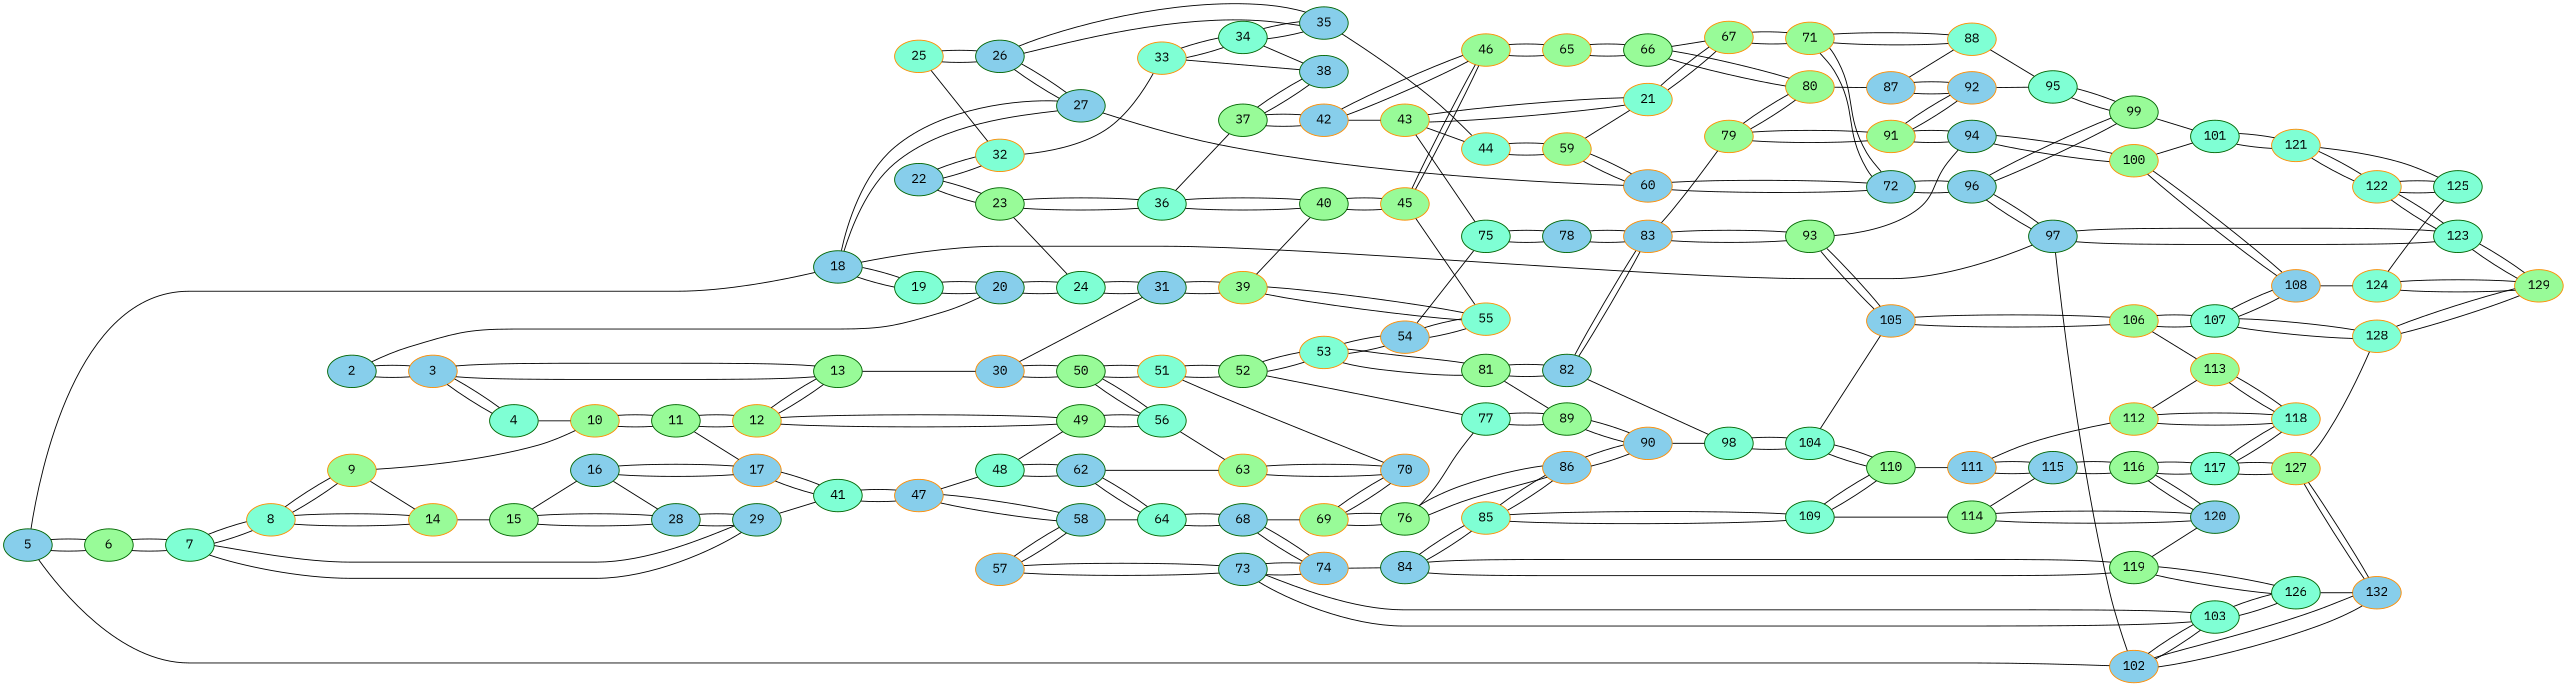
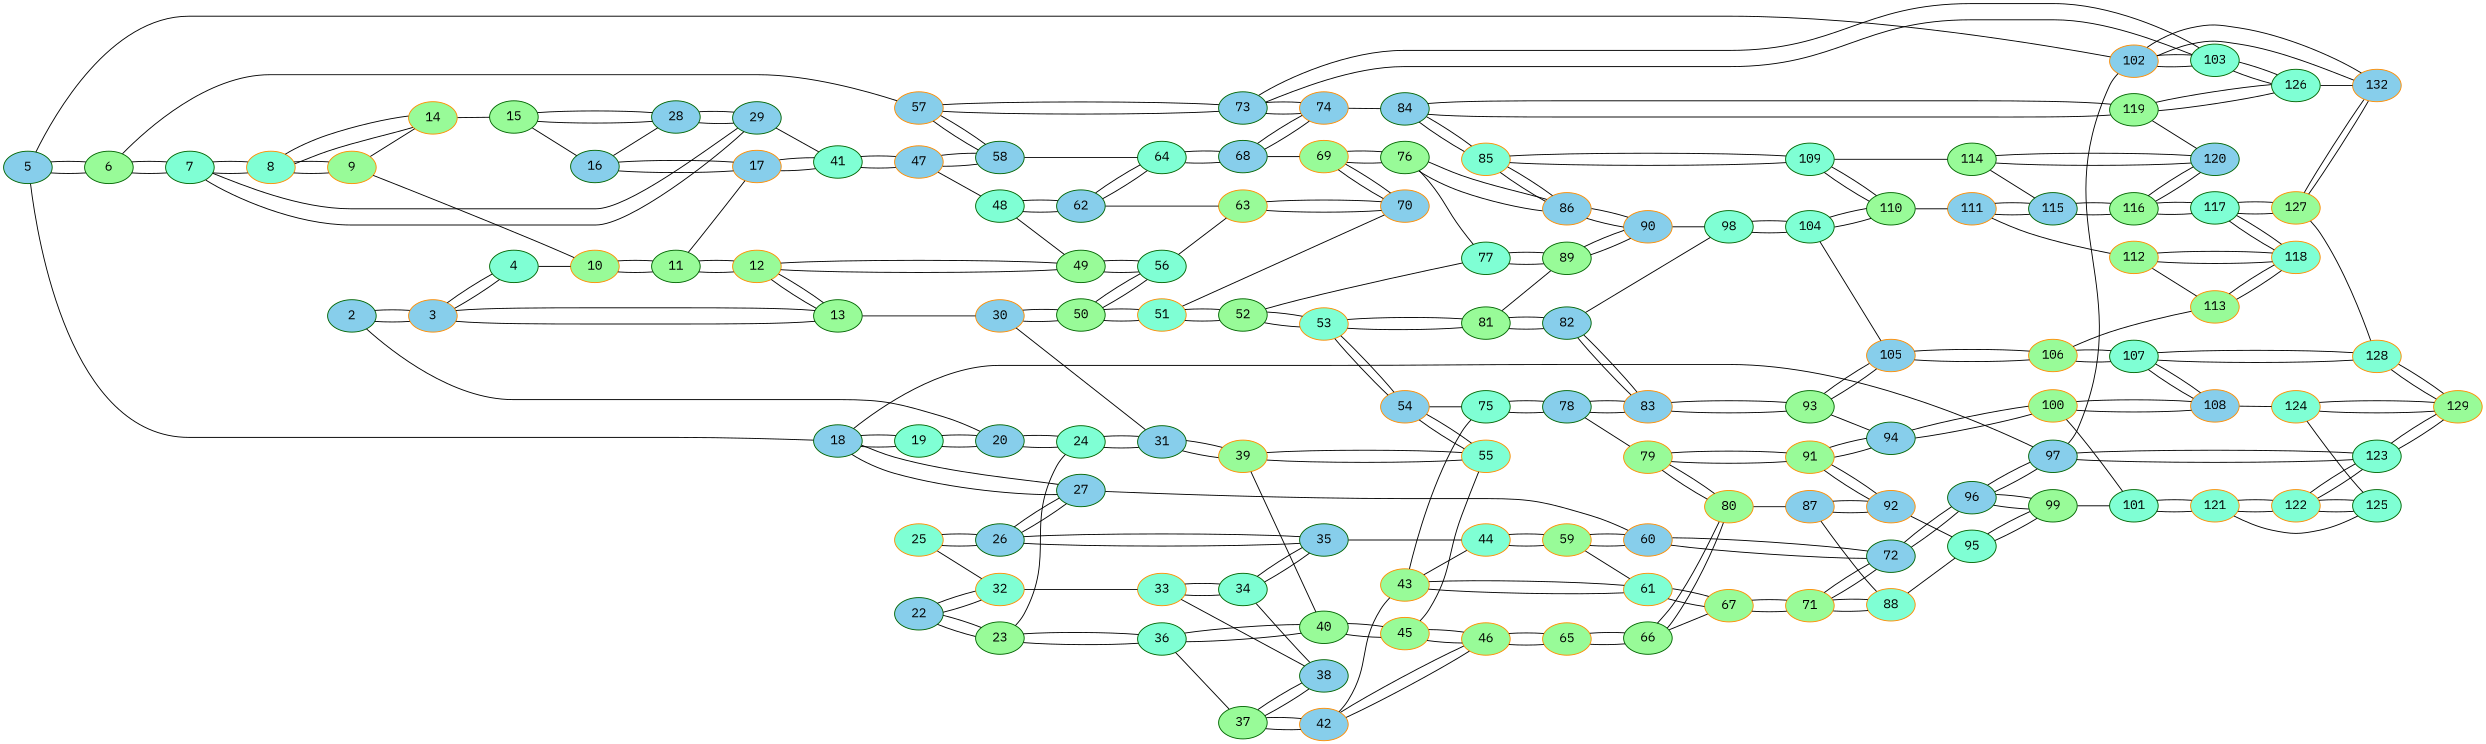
  graph {
    fontname="IBM Plex Mono"
    rankdir=LR
    node [color=darkgreen fillcolor=skyblue fontname="IBM Plex Mono" style=filled]
    edge [fontname="IBM Plex Mono"]
    3 [color=darkorange]
    2
    20
    6 [fillcolor=palegreen]
    5
    18
    102 [color=darkorange]
    4 [fillcolor=aquamarine]
    13 [fillcolor=palegreen]
    24 [fillcolor=aquamarine]
    10 [color=darkorange fillcolor=palegreen]
    30 [color=darkorange]
    11 [fillcolor=palegreen]
    7 [fillcolor=aquamarine]
    57 [color=darkorange]
    19 [fillcolor=aquamarine]
    27
    97
    103 [fillcolor=aquamarine]
    n20 [color=darkorange label=132]
    8 [color=darkorange fillcolor=aquamarine]
    29
    58
    73
    9 [color=darkorange fillcolor=palegreen]
    14 [color=darkorange fillcolor=palegreen]
    41 [fillcolor=aquamarine]
    15 [fillcolor=palegreen]
    12 [color=darkorange fillcolor=palegreen]
    17 [color=darkorange]
    49 [fillcolor=palegreen]
    56 [fillcolor=aquamarine]
    31
    50 [fillcolor=palegreen]
    16
    28
    47 [color=darkorange]
    60 [color=darkorange]
    123 [fillcolor=aquamarine]
    23 [fillcolor=palegreen]
    22
    32 [color=darkorange fillcolor=aquamarine]
    25 [color=darkorange fillcolor=aquamarine]
    26
    36 [fillcolor=aquamarine]
    33 [color=darkorange fillcolor=aquamarine]
    37 [fillcolor=palegreen]
    40 [fillcolor=palegreen]
    39 [color=darkorange fillcolor=palegreen]
    35
    44 [color=darkorange fillcolor=aquamarine]
    72
    51 [color=darkorange fillcolor=aquamarine]
    55 [color=darkorange fillcolor=aquamarine]
    34 [fillcolor=aquamarine]
    38
    59 [color=darkorange fillcolor=palegreen]
    42 [color=darkorange]
    45 [color=darkorange fillcolor=palegreen]
    43 [color=darkorange fillcolor=palegreen]
    46 [color=darkorange fillcolor=palegreen]
    48 [fillcolor=aquamarine]
-   61 [color=darkorange fillcolor=aquamarine label=21]
+   61 [color=darkorange fillcolor=aquamarine]
    75 [fillcolor=aquamarine]
    65 [color=darkorange fillcolor=palegreen]
    67 [color=darkorange fillcolor=palegreen]
    66 [fillcolor=palegreen]
    62
    64 [fillcolor=aquamarine]
    63 [color=darkorange fillcolor=palegreen]
    52 [fillcolor=palegreen]
    70 [color=darkorange]
    53 [color=darkorange fillcolor=aquamarine]
    77 [fillcolor=aquamarine]
    54 [color=darkorange]
    81 [fillcolor=palegreen]
    89 [fillcolor=palegreen]
    82
    78
    74 [color=darkorange]
    68
    96
    71 [color=darkorange fillcolor=palegreen]
    69 [color=darkorange fillcolor=palegreen]
    80 [color=darkorange fillcolor=palegreen]
    87 [color=darkorange]
    88 [color=darkorange fillcolor=aquamarine]
    76 [fillcolor=palegreen]
    84
    86 [color=darkorange]
    95 [fillcolor=aquamarine]
    99 [fillcolor=palegreen]
    126 [fillcolor=aquamarine]
    85 [color=darkorange fillcolor=aquamarine]
    119 [fillcolor=palegreen]
    79 [color=darkorange fillcolor=palegreen]
    83 [color=darkorange]
    90 [color=darkorange]
    91 [color=darkorange fillcolor=palegreen]
    93 [fillcolor=palegreen]
    92 [color=darkorange]
    94
    98 [fillcolor=aquamarine]
    104 [fillcolor=aquamarine]
    105 [color=darkorange]
    109 [fillcolor=aquamarine]
    120
    110 [fillcolor=palegreen]
    114 [fillcolor=palegreen]
    100 [color=darkorange fillcolor=palegreen]
    106 [color=darkorange fillcolor=palegreen]
    101 [fillcolor=aquamarine]
    108 [color=darkorange]
    129 [color=darkorange fillcolor=palegreen]
    121 [color=darkorange fillcolor=aquamarine]
    124 [color=darkorange fillcolor=aquamarine]
    122 [color=darkorange fillcolor=aquamarine]
    125 [fillcolor=aquamarine]
    111 [color=darkorange]
    107 [fillcolor=aquamarine]
    113 [color=darkorange fillcolor=palegreen]
    128 [color=darkorange fillcolor=aquamarine]
    118 [color=darkorange fillcolor=aquamarine]
    115
    112 [color=darkorange fillcolor=palegreen]
    116 [fillcolor=palegreen]
    117 [fillcolor=aquamarine]
    127 [color=darkorange fillcolor=palegreen]
    3 -- 4
    3 -- 4
    3 -- 13
    3 -- 13
    2 -- 3
    2 -- 3
    2 -- 20
    20 -- 24
    20 -- 24
    6 -- 7
    6 -- 7
+   6 -- 57
    5 -- 6
    5 -- 6
    5 -- 18
    5 -- 102
    18 -- 19
    18 -- 19
    18 -- 27
    18 -- 27
    18 -- 97
    102 -- 103
    102 -- 103
    102 -- n20
    102 -- n20
    4 -- 10
    13 -- 30
    24 -- 31
    24 -- 31
    10 -- 11
    10 -- 11
    30 -- 31
    30 -- 50
    30 -- 50
    11 -- 12
    11 -- 12
    11 -- 17
    7 -- 8
    7 -- 8
    7 -- 29
    7 -- 29
    57 -- 58
    57 -- 58
    57 -- 73
    57 -- 73
    19 -- 20
    19 -- 20
    27 -- 60
    97 -- 102
    97 -- 123
    97 -- 123
    103 -- 126
    103 -- 126
    8 -- 9
    8 -- 9
    8 -- 14
    8 -- 14
    29 -- 41
    58 -- 64
    73 -- 103
    73 -- 103
    73 -- 74
    73 -- 74
    9 -- 10
    9 -- 14
    14 -- 15
    41 -- 47
    41 -- 47
    15 -- 16
    15 -- 28
    15 -- 28
    12 -- 13
    12 -- 13
    12 -- 49
    12 -- 49
    17 -- 41
    17 -- 41
    49 -- 56
    49 -- 56
    56 -- 63
    31 -- 39
    31 -- 39
    50 -- 56
    50 -- 56
    50 -- 51
    50 -- 51
    16 -- 17
    16 -- 17
    16 -- 28
    28 -- 29
    28 -- 29
    47 -- 58
    47 -- 58
    47 -- 48
    60 -- 72
    60 -- 72
    123 -- 129
    123 -- 129
    23 -- 24
    23 -- 36
    23 -- 36
    22 -- 23
    22 -- 23
    22 -- 32
    22 -- 32
    32 -- 33
    25 -- 32
    25 -- 26
    25 -- 26
    26 -- 27
    26 -- 27
    26 -- 35
    26 -- 35
    36 -- 37
    36 -- 40
    36 -- 40
    33 -- 34
    33 -- 34
    33 -- 38
    37 -- 38
    37 -- 38
    37 -- 42
    37 -- 42
    40 -- 45
    40 -- 45
    39 -- 40
    39 -- 55
    39 -- 55
    35 -- 44
    44 -- 59
    44 -- 59
    72 -- 96
    72 -- 96
    51 -- 52
    51 -- 52
    51 -- 70
    34 -- 35
    34 -- 35
    34 -- 38
    59 -- 60
    59 -- 60
    59 -- 61
    42 -- 43
    42 -- 46
    42 -- 46
    45 -- 55
    45 -- 46
    45 -- 46
    43 -- 44
    43 -- 61
    43 -- 61
    43 -- 75
    46 -- 65
    46 -- 65
    48 -- 49
    48 -- 62
    48 -- 62
    61 -- 67
    61 -- 67
    75 -- 78
    75 -- 78
    65 -- 66
    65 -- 66
    67 -- 71
    67 -- 71
    66 -- 67
    66 -- 80
    66 -- 80
    62 -- 64
    62 -- 64
    62 -- 63
    64 -- 68
    64 -- 68
    63 -- 70
    63 -- 70
    52 -- 53
    52 -- 53
    52 -- 77
    53 -- 54
    53 -- 54
    53 -- 81
    53 -- 81
    77 -- 89
    77 -- 89
    54 -- 55
    54 -- 55
    54 -- 75
    81 -- 89
    81 -- 82
    81 -- 82
    89 -- 90
    89 -- 90
    82 -- 83
    82 -- 83
    82 -- 98
-   83 -- 79
+   78 -- 79
    78 -- 83
    78 -- 83
    74 -- 84
    68 -- 74
    68 -- 74
    68 -- 69
    96 -- 97
    96 -- 97
    96 -- 99
    96 -- 99
    71 -- 72
    71 -- 72
    71 -- 88
    71 -- 88
    69 -- 70
    69 -- 70
    69 -- 76
    69 -- 76
    80 -- 87
    87 -- 88
    87 -- 92
    87 -- 92
    88 -- 95
    76 -- 77
    76 -- 86
    76 -- 86
    84 -- 85
    84 -- 85
    84 -- 119
    84 -- 119
    86 -- 90
    86 -- 90
    95 -- 99
    95 -- 99
    99 -- 101
    126 -- n20
    85 -- 86
    85 -- 86
    85 -- 109
    85 -- 109
    119 -- 126
    119 -- 126
    119 -- 120
    79 -- 80
    79 -- 80
    79 -- 91
    79 -- 91
    83 -- 93
    83 -- 93
    90 -- 98
    91 -- 92
    91 -- 92
    91 -- 94
    91 -- 94
    93 -- 94
    93 -- 105
    93 -- 105
    92 -- 95
    94 -- 100
    94 -- 100
    98 -- 104
    98 -- 104
    104 -- 105
    104 -- 110
    104 -- 110
    105 -- 106
    105 -- 106
    109 -- 110
    109 -- 110
    109 -- 114
    110 -- 111
    114 -- 120
    114 -- 120
    114 -- 115
    100 -- 101
    100 -- 108
    100 -- 108
    106 -- 107
    106 -- 107
    106 -- 113
    101 -- 121
    101 -- 121
    108 -- 124
    121 -- 122
    121 -- 122
    121 -- 125
    124 -- 129
    124 -- 129
    124 -- 125
    122 -- 123
    122 -- 123
    122 -- 125
    122 -- 125
    111 -- 115
    111 -- 115
    111 -- 112
    107 -- 108
    107 -- 108
    107 -- 128
    107 -- 128
    113 -- 118
    113 -- 118
    128 -- 129
    128 -- 129
    115 -- 116
    115 -- 116
    112 -- 113
    112 -- 118
    112 -- 118
    116 -- 120
    116 -- 120
    116 -- 117
    116 -- 117
    117 -- 118
    117 -- 118
    117 -- 127
    117 -- 127
    127 -- n20
    127 -- n20
    127 -- 128
  }
